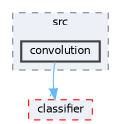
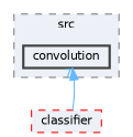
  digraph {
    compound=true
    fontname="DejaVu Sans"
    node [fillcolor="#edf0f7" fontname="DejaVu Sans" fontsize=10 shape=box]
    n1 [color=grey25 height=0.2 label=convolution style="filled,bold" width=0.4]
    n2 [color=red height=0.2 label=classifier style="filled,dashed" width=0.4]
    subgraph cluster_1 {
      bgcolor="#edf0f7"
      fontsize=10
      label=src
      pencolor=grey50
      style="filled,dashed"
      n1
    }
-   n1 -> n2 [color=steelblue1 fontcolor=steelblue1 fontname="DejaVu Sans" fontsize=10 headlabel=7 labeldistance=1.5 labelfontname=Helvetica labelfontsize=10]
+   n2 -> n1 [color=steelblue1 fontcolor=steelblue1 fontname="DejaVu Sans" fontsize=10 headlabel=7 labeldistance=1.5 labelfontname=Helvetica labelfontsize=10]
  }
